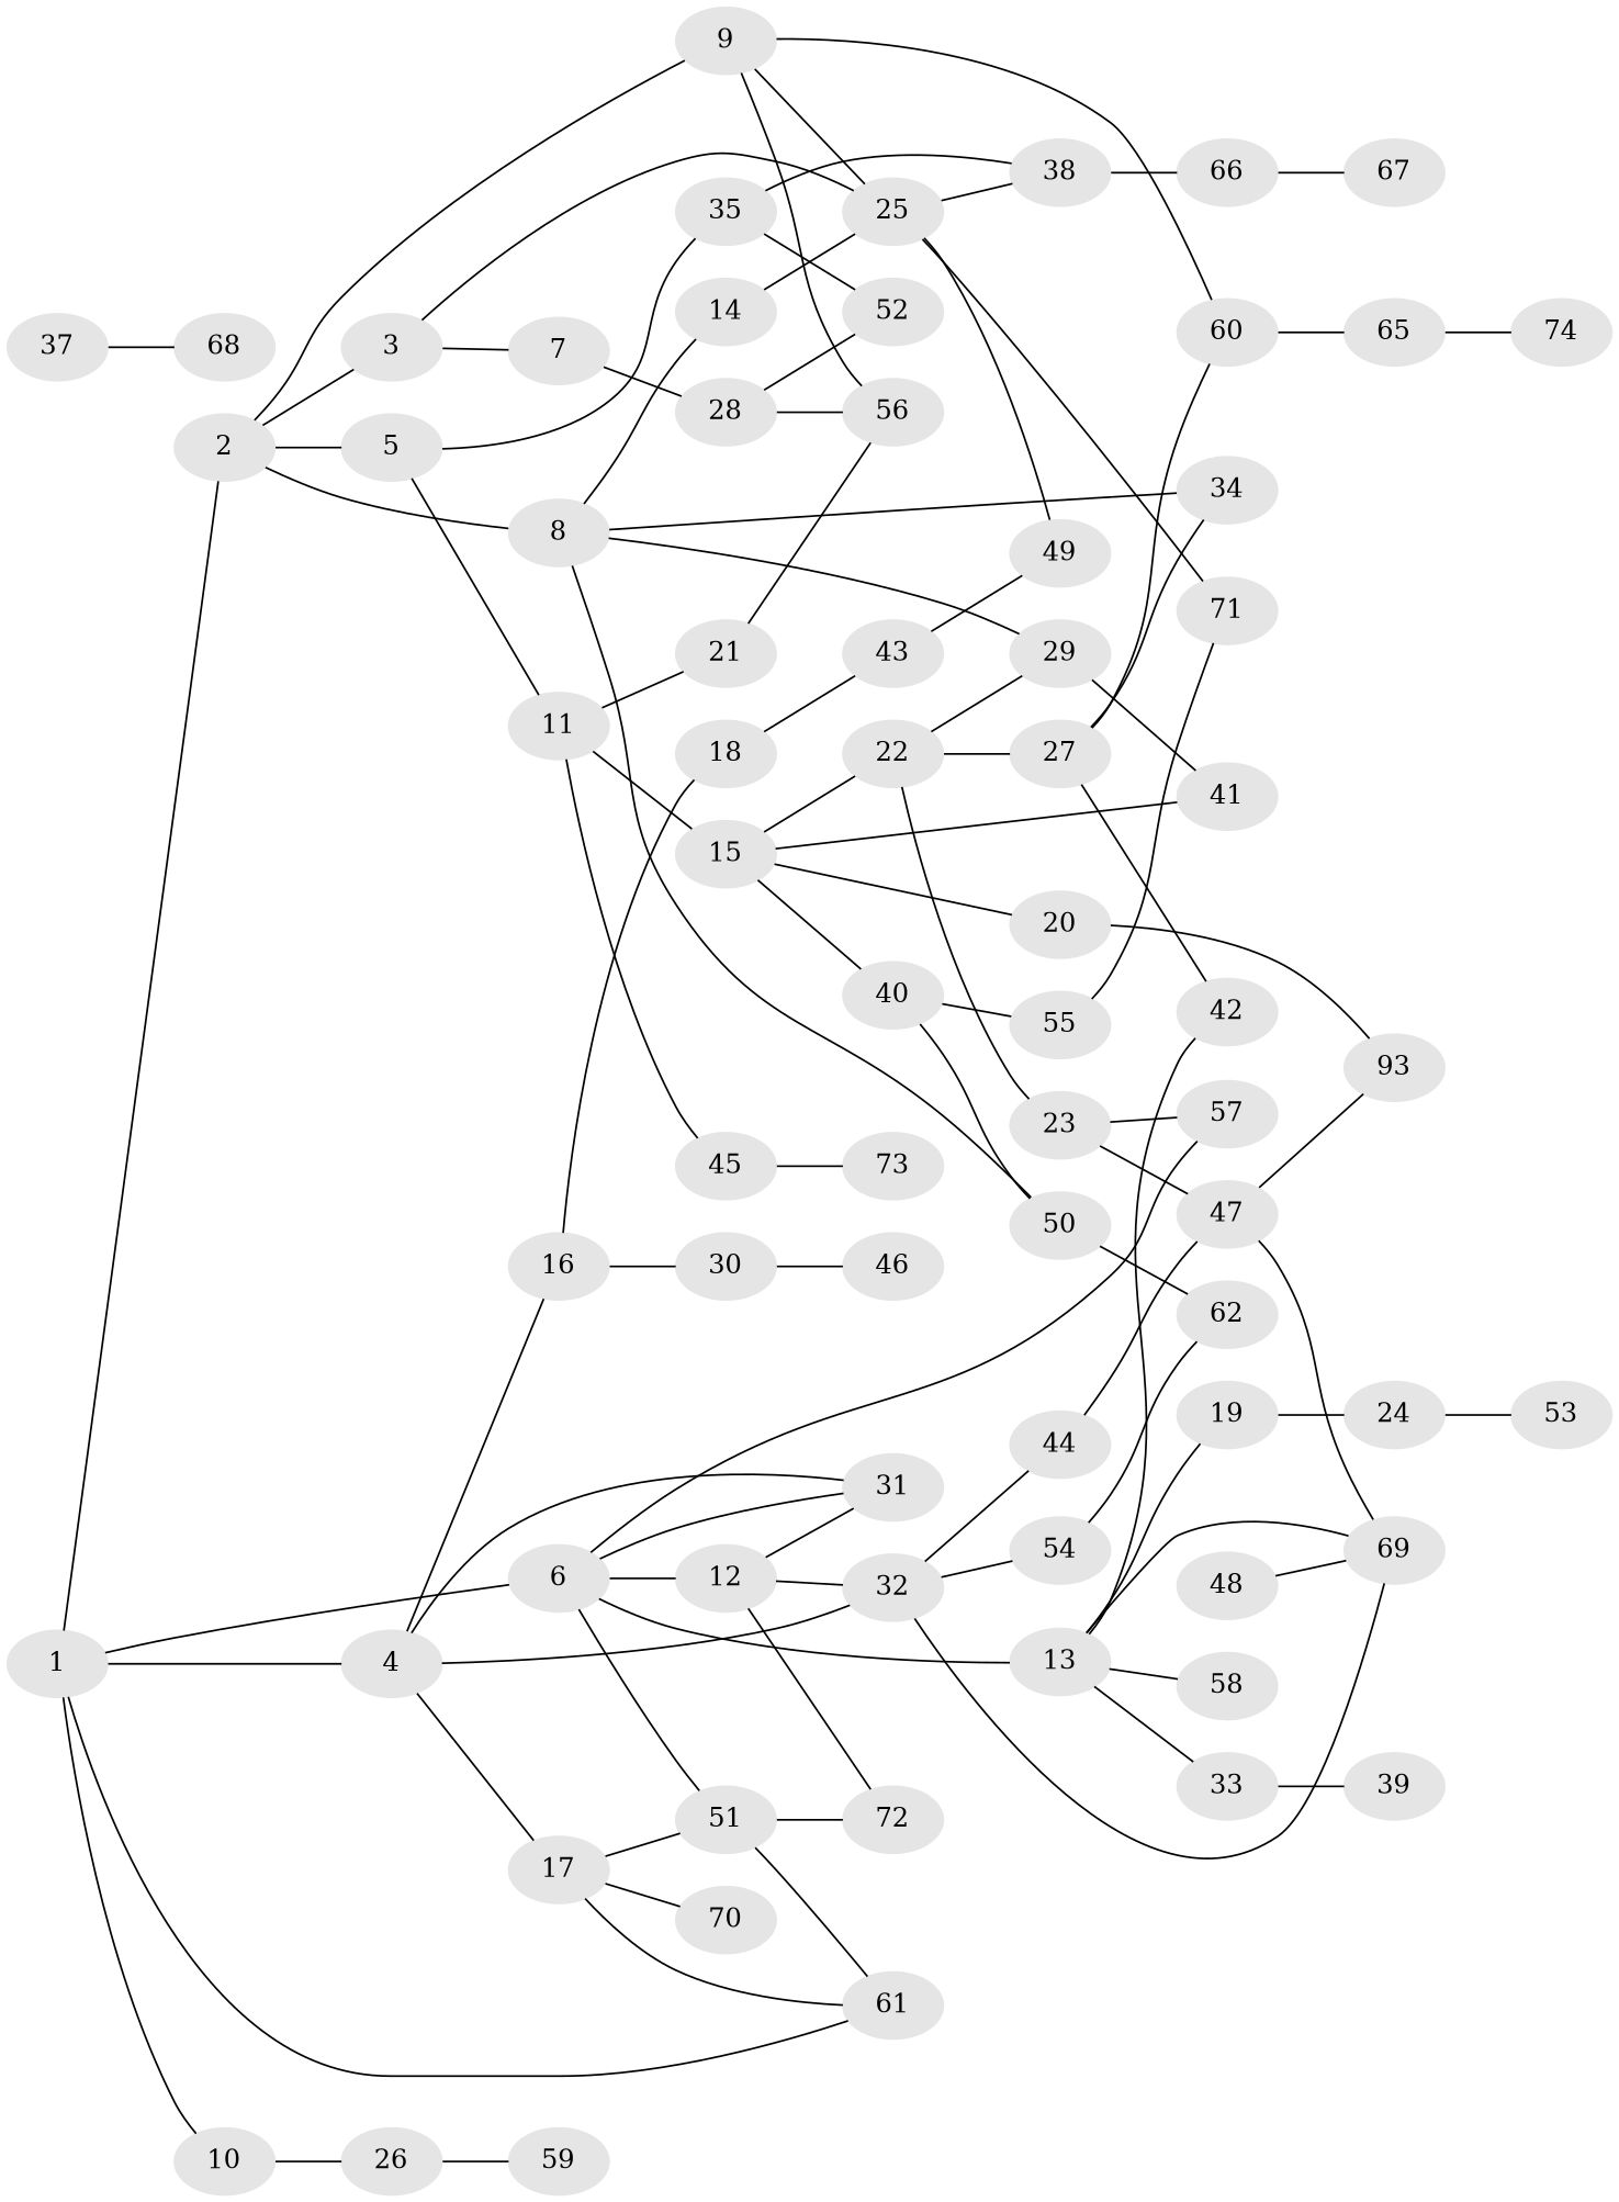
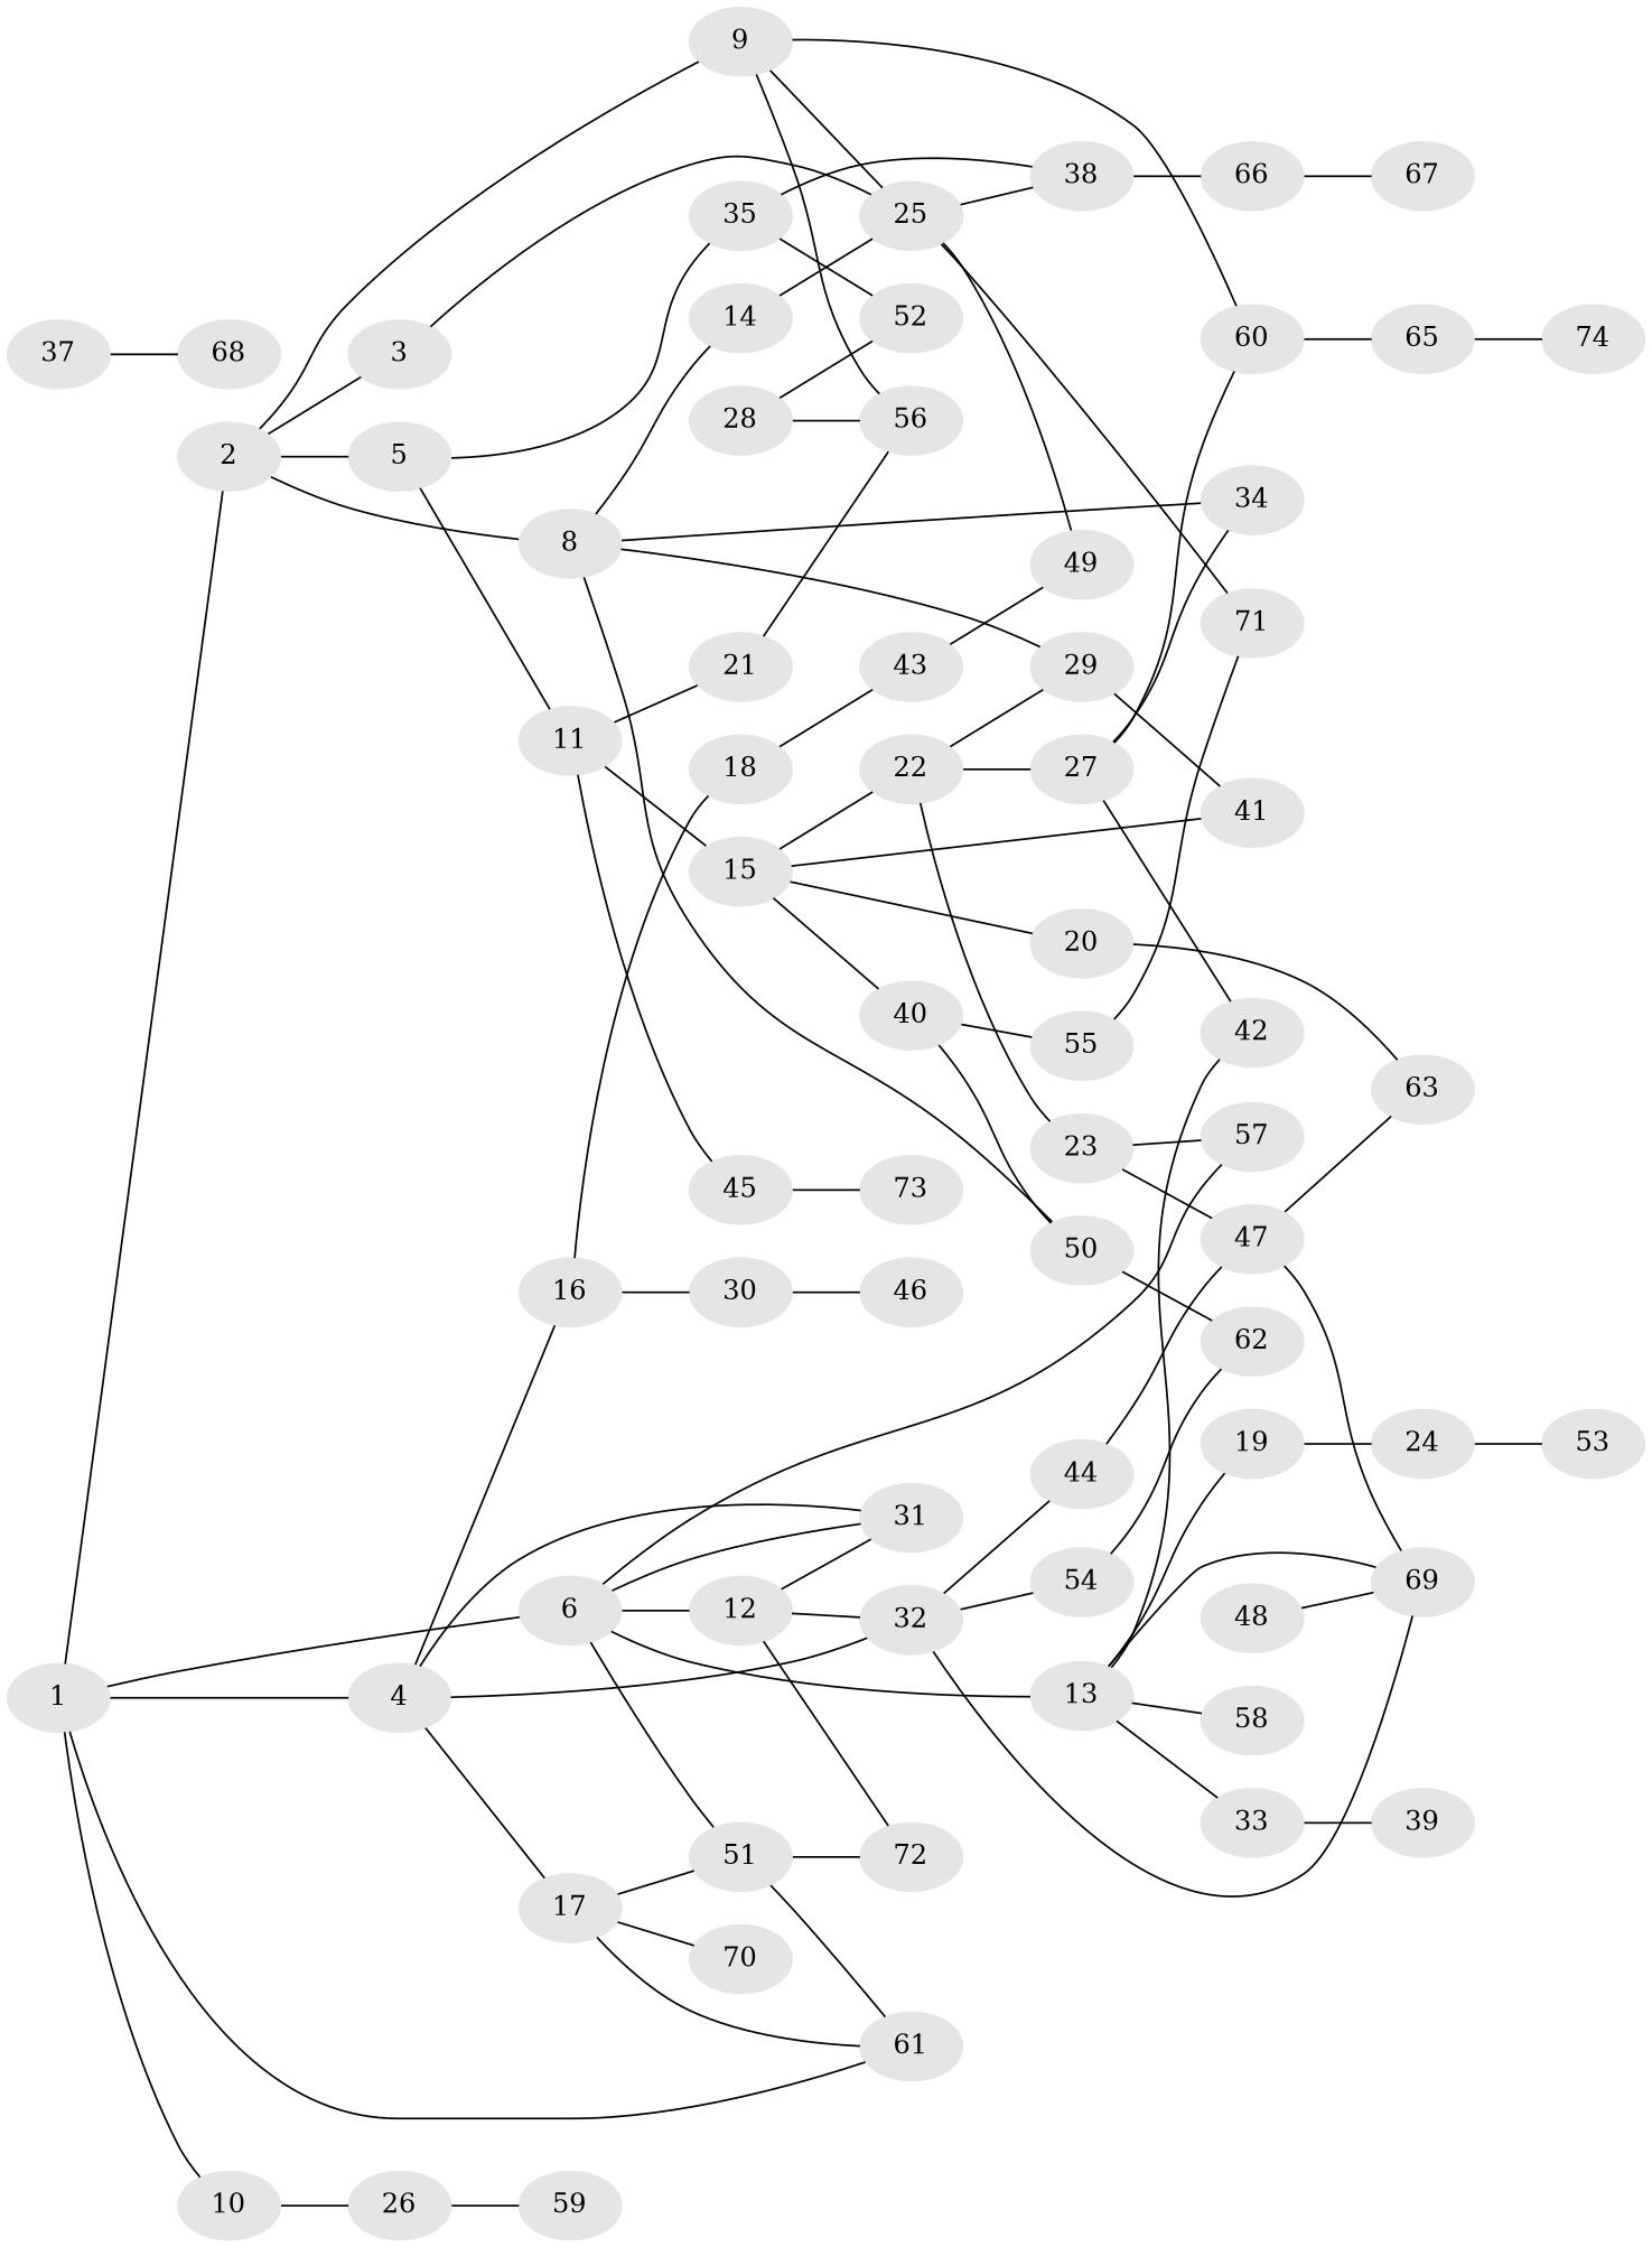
  graph {
    rankdir=LR
    node [color=gray90 style=filled]
    edge [weight=1.0]
    1
    2
    4
    6
    10
    61
    3
    5
    8
    9
    16
    17
    31
    32
    12
    13
    51
    57
    26
-   7
    25
    11
    35
    14
    29
    34
    50
    56
    60
    28
    38
    49
    71
    18
    30
    70
    69
    44
    54
    15
    21
    45
    52
    72
    19
    33
    42
    58
    41
    62
    65
    59
    20
    22
    40
    73
    24
    39
-   63 [label=93]
+   63
    23
    27
    55
    43
    46
    53
    47
    66
    48
    37
    68
    67
    74
    1 -- 2
    1 -- 4
    1 -- 6
    1 -- 10
    1 -- 61
    2 -- 3
    2 -- 5
    2 -- 8
    2 -- 9
    4 -- 16
    4 -- 17
    4 -- 31
    4 -- 32
    6 -- 31
    6 -- 12
    6 -- 13
    6 -- 51
    6 -- 57
    10 -- 26
-   3 -- 7
    3 -- 25
    5 -- 11
    5 -- 35
    8 -- 14
    8 -- 29
    8 -- 34
    8 -- 50
    9 -- 25
    9 -- 56
    9 -- 60
    16 -- 18
    16 -- 30
    17 -- 61
    17 -- 51
    17 -- 70
    32 -- 69
    32 -- 44
    32 -- 54
    12 -- 31
    12 -- 32
    12 -- 72
    13 -- 69
    13 -- 19
    13 -- 33
    13 -- 42
    13 -- 58
    51 -- 61
    51 -- 72
    26 -- 59
-   7 -- 28
    25 -- 38
    25 -- 49 [weight=2.0]
    25 -- 71
    11 -- 15
    11 -- 21
    11 -- 45
    35 -- 38
    35 -- 52
    14 -- 25
    29 -- 41
    50 -- 62
    60 -- 65
    28 -- 56
    28 -- 52
    38 -- 66
    18 -- 43
    30 -- 46
    44 -- 47
    54 -- 62
    15 -- 41
    15 -- 20
    15 -- 22
    15 -- 40
    21 -- 56
    45 -- 73
    19 -- 24
    33 -- 39
    65 -- 74
    20 -- 63
    22 -- 29
    22 -- 23
    22 -- 27
    40 -- 50
    40 -- 55
    24 -- 53
    23 -- 57
    23 -- 47
    27 -- 34
    27 -- 60
    27 -- 42
    55 -- 71
    43 -- 49
    47 -- 69
    47 -- 63
    66 -- 67
    48 -- 69
    37 -- 68
  }
